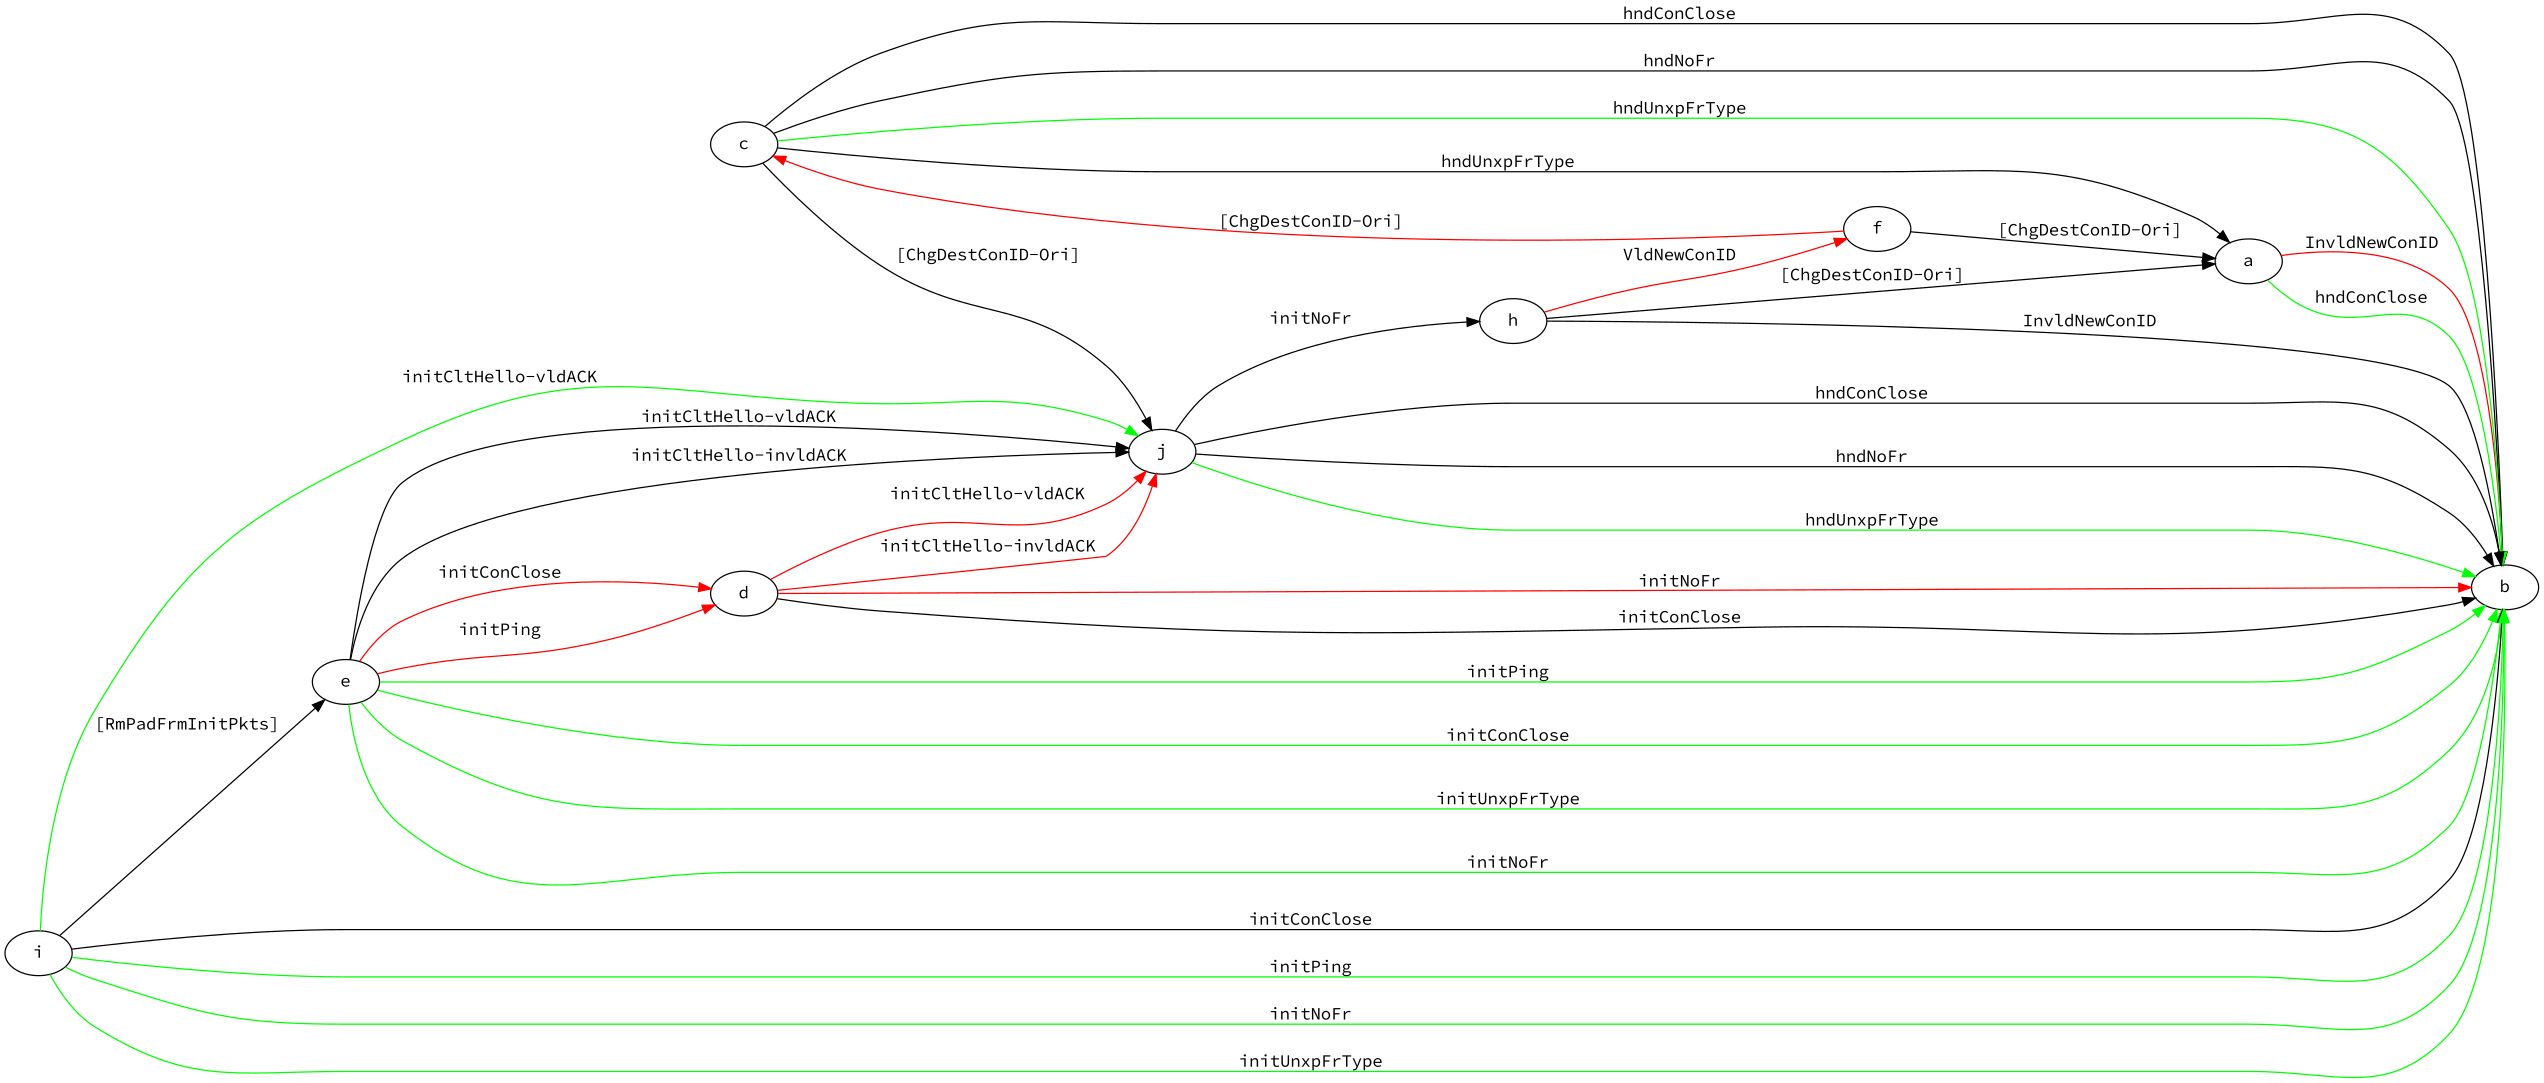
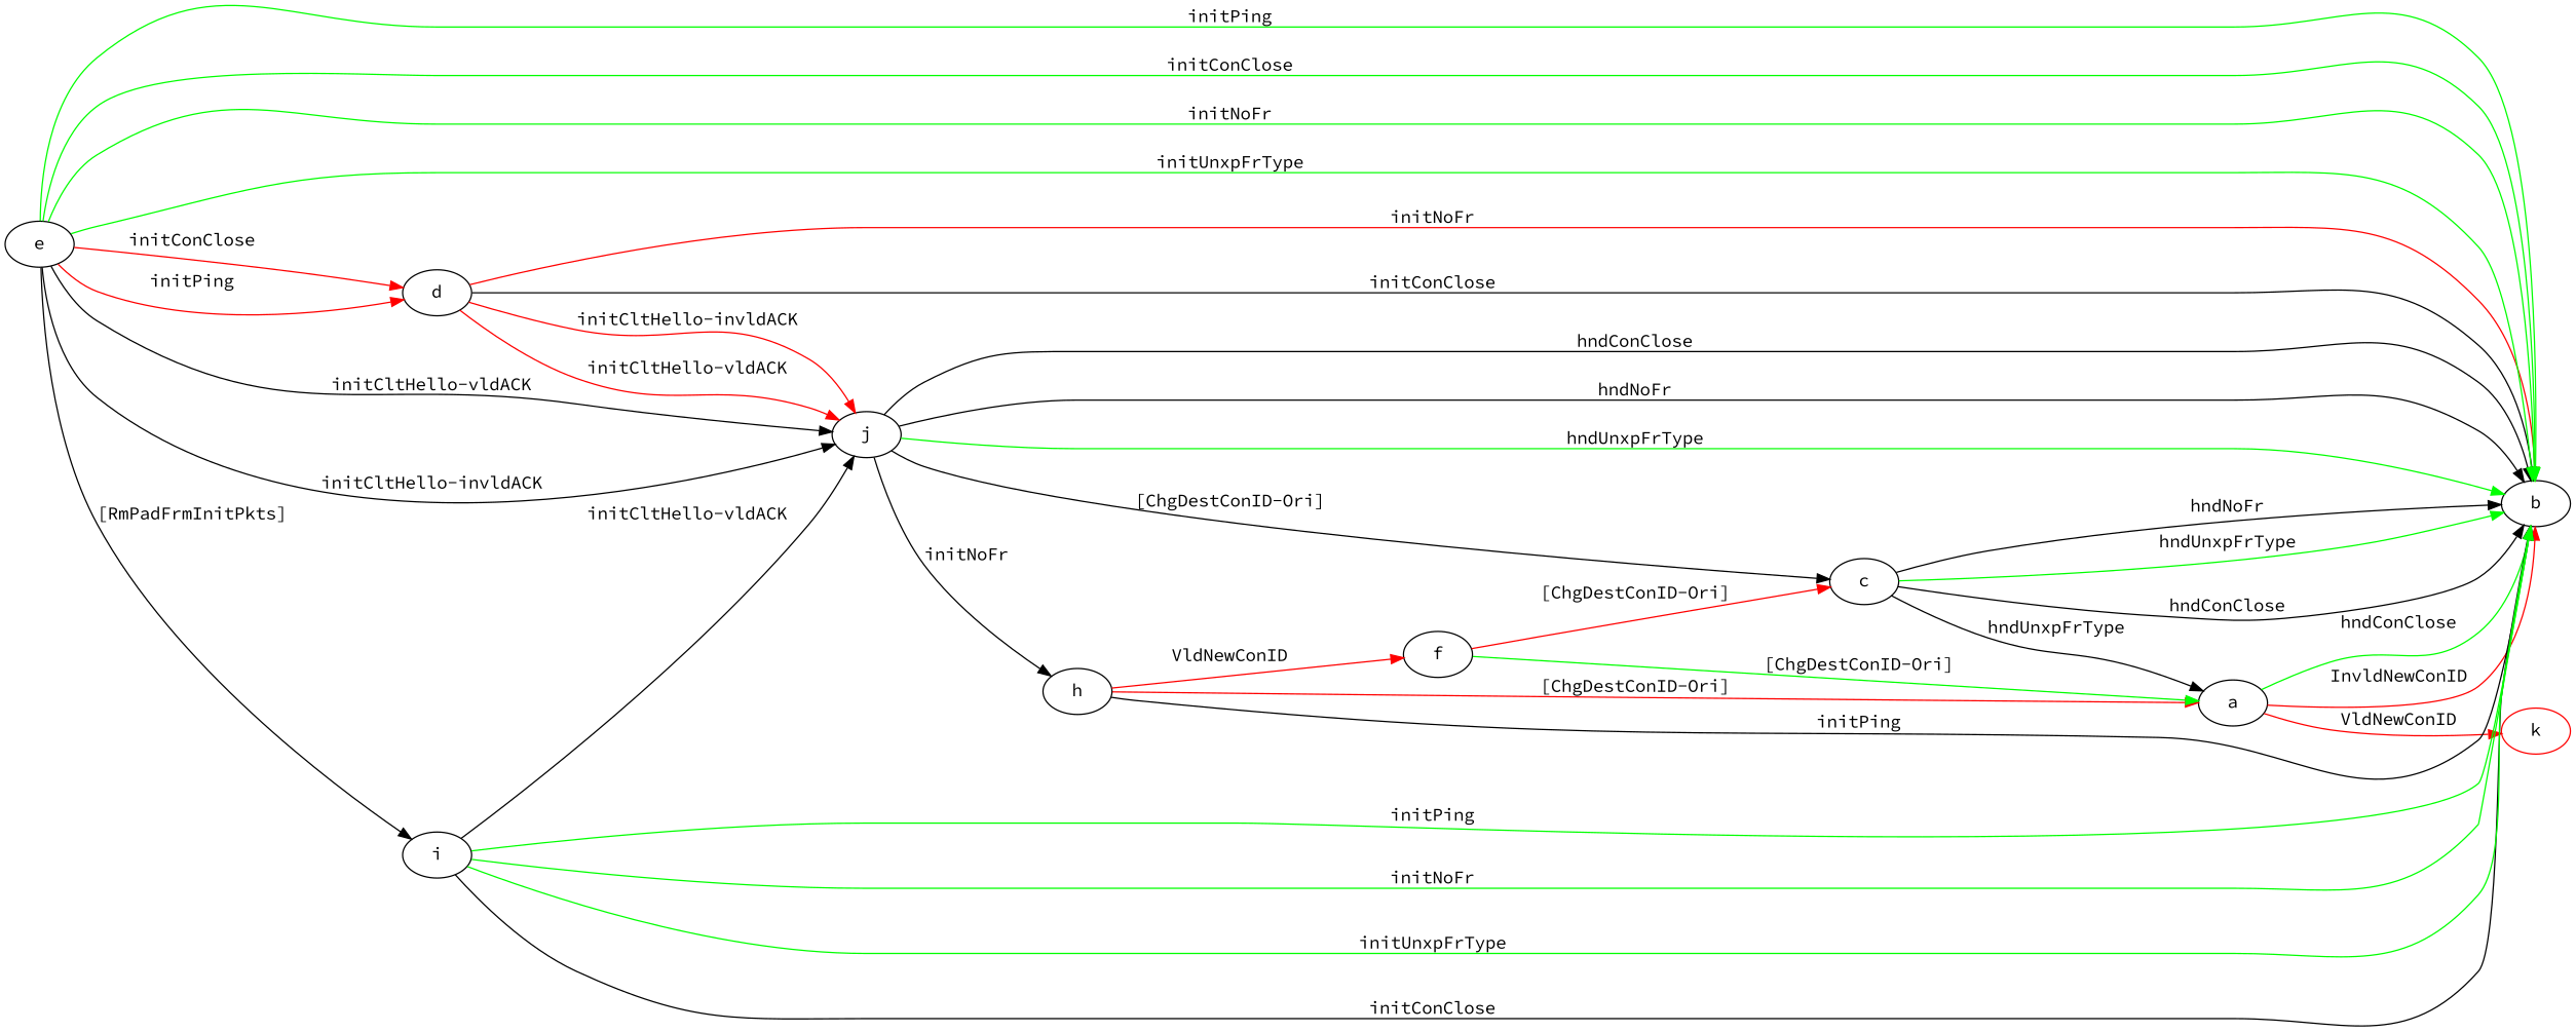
  digraph {
    fontname="Source Code Pro"
    rankdir=LR
    node [fontname="Source Code Pro"]
    edge [fontname="Source Code Pro"]
    a
    b
+   k [color=red]
    c
    d
    j
    h
    f
    e
    i
    a -> b [color=green label="hndConClose "]
    a -> b [color=red label="InvldNewConID "]
+   a -> k [color=red label="VldNewConID "]
    c -> a [label="hndUnxpFrType "]
    c -> b [label="hndConClose "]
    c -> b [label="hndNoFr "]
    c -> b [color=green label="hndUnxpFrType "]
    d -> b [label="initConClose "]
    d -> b [color=red label="initNoFr "]
    d -> j [color=red label="initCltHello-vldACK "]
    d -> j [color=red label="initCltHello-invldACK "]
    j -> b [label="hndConClose "]
    j -> b [label="hndNoFr "]
    j -> b [color=green label="hndUnxpFrType "]
-   c -> j [label="[ChgDestConID-Ori] "]
+   j -> c [label="[ChgDestConID-Ori] "]
    j -> h [label="initNoFr "]
-   h -> a [label="[ChgDestConID-Ori] "]
-   h -> b [label="InvldNewConID "]
+   h -> a [label="[ChgDestConID-Ori] " color=red]
+   h -> b [label="initPing "]
    h -> f [color=red label="VldNewConID "]
-   f -> a [color=black label="[ChgDestConID-Ori] "]
+   f -> a [color=green label="[ChgDestConID-Ori] "]
    f -> c [color=red label="[ChgDestConID-Ori] "]
    e -> b [color=green label="initPing "]
    e -> b [color=green label="initConClose "]
    e -> b [color=green label="initNoFr "]
    e -> b [color=green label="initUnxpFrType "]
    e -> d [color=red label="initPing "]
    e -> d [color=red label="initConClose "]
    e -> j [label="initCltHello-vldACK "]
    e -> j [label="initCltHello-invldACK "]
-   i -> e [label="[RmPadFrmInitPkts] "]
+   e -> i [label="[RmPadFrmInitPkts] "]
    i -> b [label="initConClose "]
    i -> b [color=green label="initPing "]
    i -> b [color=green label="initNoFr "]
    i -> b [color=green label="initUnxpFrType "]
-   i -> j [color=green label="initCltHello-vldACK "]
+   i -> j [color=black label="initCltHello-vldACK "]
  }
